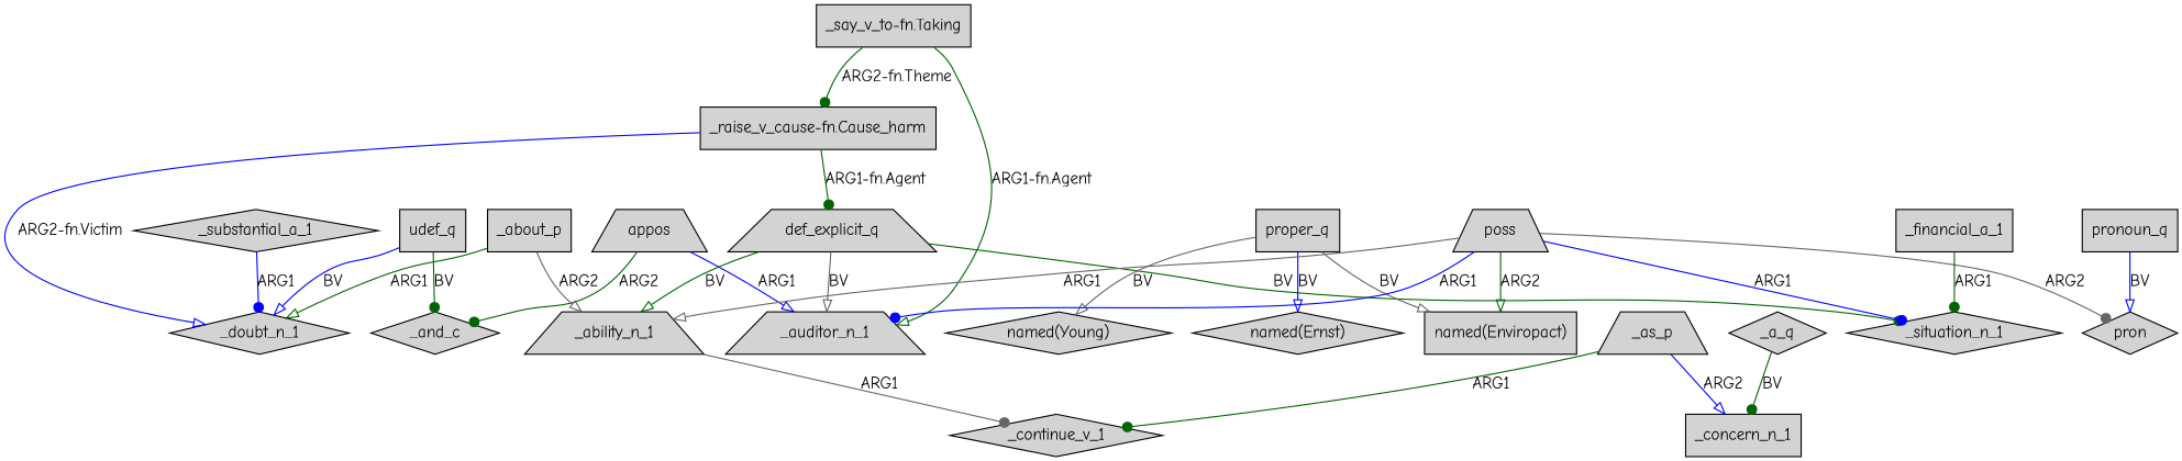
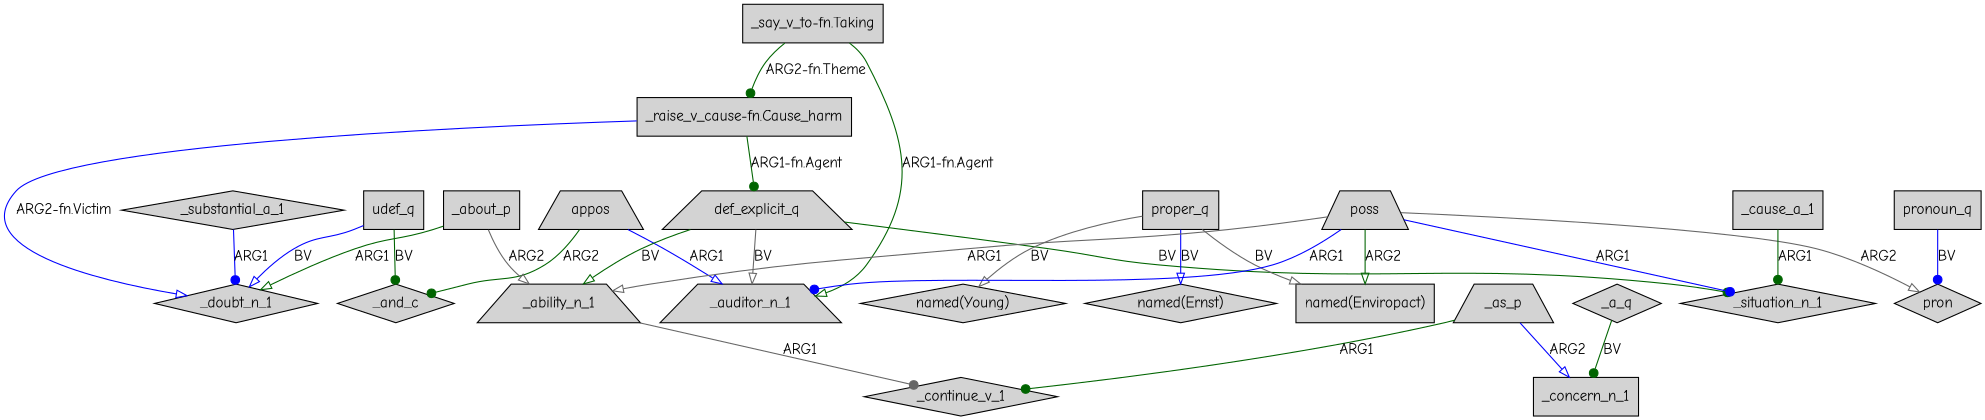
  digraph {
    fontname="Comic Neue"
    node [fontname="Comic Neue" shape=diamond style=filled]
    edge [arrowhead=onormal color=darkgreen fontname="Comic Neue"]
    appos [shape=trapezium]
    _and_c
    _auditor_n_1 [shape=trapezium]
    "_say_v_to-fn.Taking" [shape=box]
    "_raise_v_cause-fn.Cause_harm" [shape=box]
    _doubt_n_1
    def_explicit_q [shape=trapezium]
    udef_q [shape=box]
    proper_q [shape=box]
    "named(Enviropact)" [shape=box]
    "named(Ernst)"
    "named(Young)"
    _substantial_a_1
    _about_p [shape=box]
    _ability_n_1 [shape=trapezium]
    _continue_v_1
    _as_p [shape=trapezium]
    _concern_n_1 [shape=box]
    poss [shape=trapezium]
    _situation_n_1
    pron
    pronoun_q [shape=box]
    _a_q
-   _financial_a_1 [shape=box]
+   _financial_a_1 [shape=box label=_cause_a_1]
    appos -> _and_c [arrowhead=dot label=ARG2]
    appos -> _auditor_n_1 [color=blue label=ARG1]
    "_say_v_to-fn.Taking" -> _auditor_n_1 [label="ARG1-fn.Agent"]
    "_say_v_to-fn.Taking" -> "_raise_v_cause-fn.Cause_harm" [arrowhead=dot label="ARG2-fn.Theme"]
    "_raise_v_cause-fn.Cause_harm" -> _doubt_n_1 [color=blue label="ARG2-fn.Victim"]
    "_raise_v_cause-fn.Cause_harm" -> def_explicit_q [arrowhead=dot label="ARG1-fn.Agent"]
    def_explicit_q -> _auditor_n_1 [color=gray40 label=BV]
    def_explicit_q -> _ability_n_1 [label=BV]
    def_explicit_q -> _situation_n_1 [arrowhead=dot label=BV]
    udef_q -> _and_c [arrowhead=dot label=BV]
    udef_q -> _doubt_n_1 [color=blue label=BV]
    proper_q -> "named(Enviropact)" [color=gray40 label=BV]
    proper_q -> "named(Ernst)" [color=blue label=BV]
    proper_q -> "named(Young)" [color=gray40 label=BV]
    _substantial_a_1 -> _doubt_n_1 [arrowhead=dot color=blue label=ARG1]
    _about_p -> _doubt_n_1 [label=ARG1]
    _about_p -> _ability_n_1 [color=gray40 label=ARG2]
    _ability_n_1 -> _continue_v_1 [arrowhead=dot color=gray40 label=ARG1]
    _as_p -> _continue_v_1 [arrowhead=dot label=ARG1]
    _as_p -> _concern_n_1 [color=blue label=ARG2]
    poss -> _auditor_n_1 [arrowhead=dot color=blue label=ARG1]
    poss -> "named(Enviropact)" [label=ARG2]
    poss -> _ability_n_1 [color=gray40 label=ARG1]
    poss -> _situation_n_1 [arrowhead=dot color=blue label=ARG1]
-   poss -> pron [arrowhead=dot color=gray40 label=ARG2]
-   pronoun_q -> pron [color=blue label=BV]
+   poss -> pron [color=gray40 label=ARG2]
+   pronoun_q -> pron [arrowhead=dot color=blue label=BV]
    _a_q -> _concern_n_1 [arrowhead=dot label=BV]
    _financial_a_1 -> _situation_n_1 [arrowhead=dot label=ARG1]
  }
